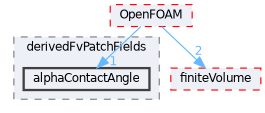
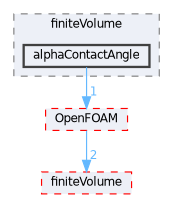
  digraph {
    compound=true
    node [color=red fillcolor="#edf0f7" fontname=Helvetica fontsize=10 shape=box style="filled,dashed"]
    edge [color=steelblue1 fontcolor=steelblue1 fontname=Helvetica fontsize=10 labeldistance=1.5 labelfontname=Helvetica labelfontsize=10]
    n1 [color=grey25 height=0.2 label=alphaContactAngle style="filled,bold" width=0.4]
    n2 [height=0.2 label=OpenFOAM width=0.4]
    n3 [height=0.2 label=finiteVolume width=0.4]
    subgraph cluster_1 {
      bgcolor="#edf0f7"
      fontname=Helvetica
      fontsize=10
-     label=derivedFvPatchFields
+     label=finiteVolume
      pencolor=grey50
      style="filled,dashed"
      n1
    }
-   n2 -> n1 [headlabel=1]
+   n1 -> n2 [headlabel=1]
    n2 -> n3 [headlabel=2]
  }
